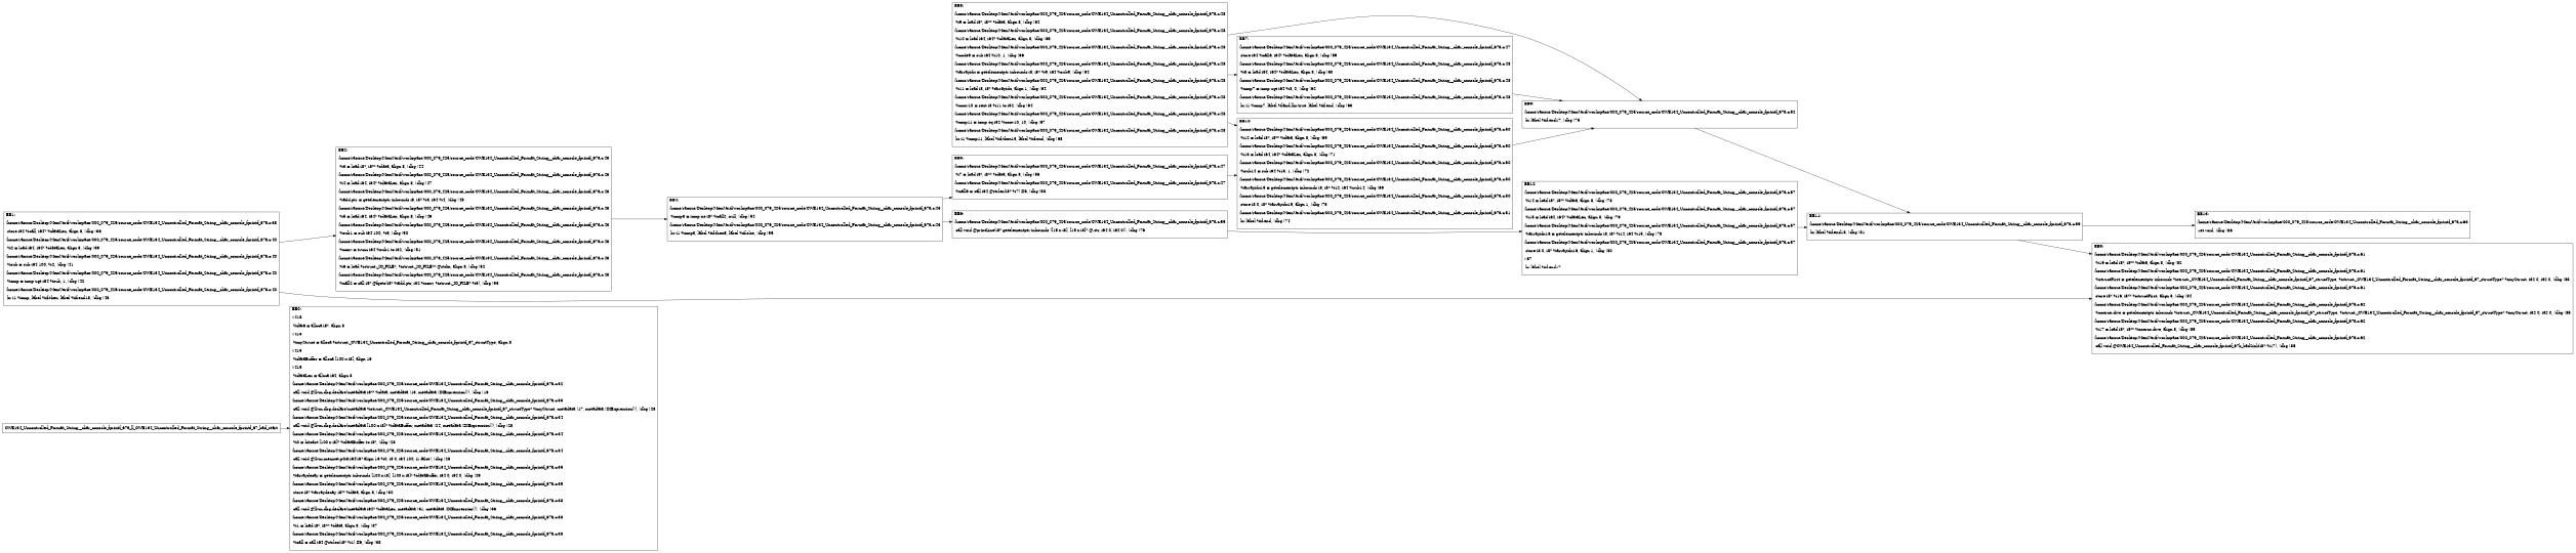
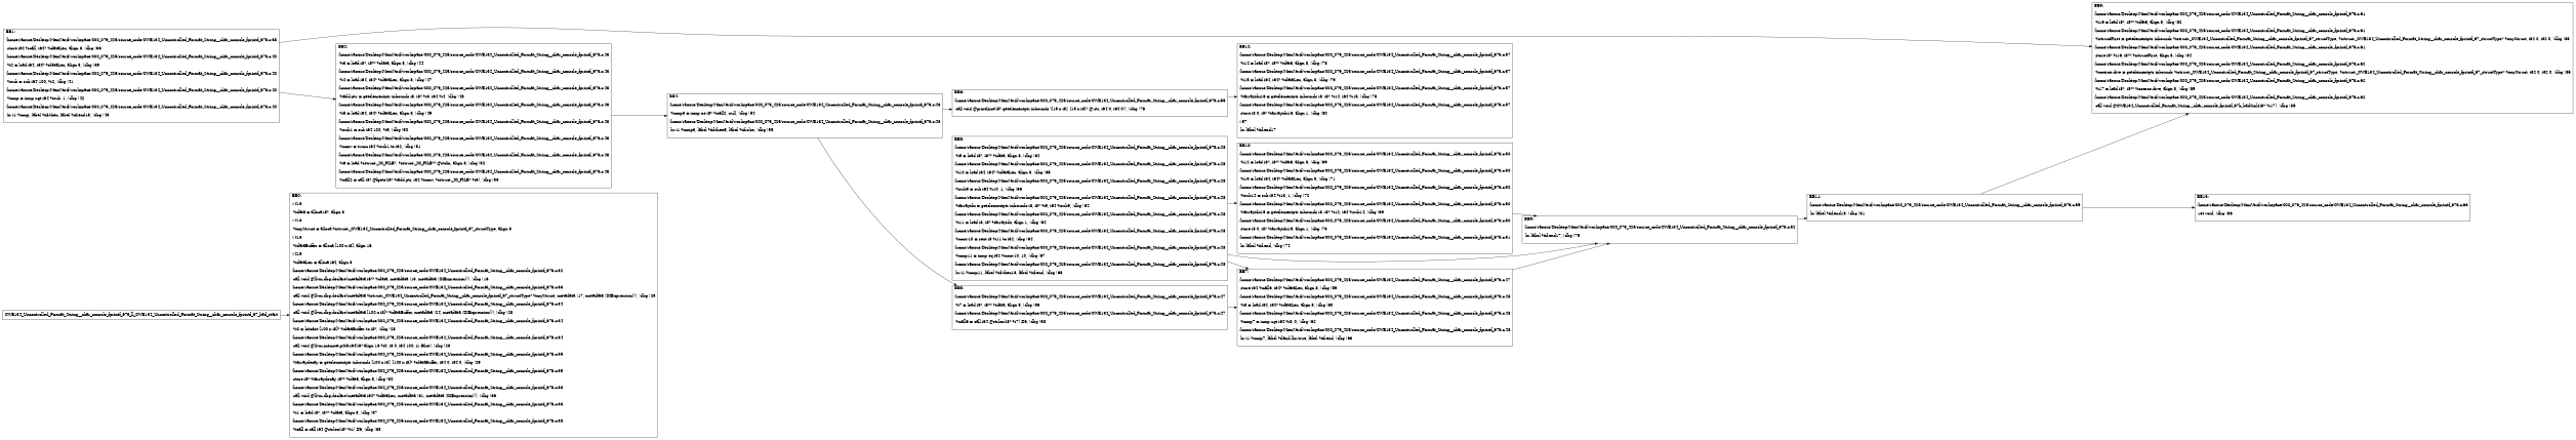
  digraph {
    rankdir=LR
    node [shape=record]
    n1 [label="{CWE134_Uncontrolled_Format_String__char_console_fprintf_67a_ll_CWE134_Uncontrolled_Format_String__char_console_fprintf_67_bad_start}"]
    n2 [label="{BB0:\l\l/:415\l\n  %data = alloca i8*, align 8\l\n/:415\l\n  %myStruct = alloca %struct._CWE134_Uncontrolled_Format_String__char_console_fprintf_67_structType, align 8\l\n/:415\l\n  %dataBuffer = alloca [100 x i8], align 16\l\n/:415\l\n  %dataLen = alloca i64, align 8\l\n/home/raoxue/Desktop/MemVerif/workspace/000_079_425/source_code/CWE134_Uncontrolled_Format_String__char_console_fprintf_67a.c:32\l\n  call void @llvm.dbg.declare(metadata i8** %data, metadata !13, metadata !DIExpression()), !dbg !16\l\n/home/raoxue/Desktop/MemVerif/workspace/000_079_425/source_code/CWE134_Uncontrolled_Format_String__char_console_fprintf_67a.c:33\l\n  call void @llvm.dbg.declare(metadata %struct._CWE134_Uncontrolled_Format_String__char_console_fprintf_67_structType* %myStruct, metadata !17, metadata !DIExpression()), !dbg !23\l\n/home/raoxue/Desktop/MemVerif/workspace/000_079_425/source_code/CWE134_Uncontrolled_Format_String__char_console_fprintf_67a.c:34\l\n  call void @llvm.dbg.declare(metadata [100 x i8]* %dataBuffer, metadata !24, metadata !DIExpression()), !dbg !28\l\n/home/raoxue/Desktop/MemVerif/workspace/000_079_425/source_code/CWE134_Uncontrolled_Format_String__char_console_fprintf_67a.c:34\l\n  %0 = bitcast [100 x i8]* %dataBuffer to i8*, !dbg !28\l\n/home/raoxue/Desktop/MemVerif/workspace/000_079_425/source_code/CWE134_Uncontrolled_Format_String__char_console_fprintf_67a.c:34\l\n  call void @llvm.memset.p0i8.i64(i8* align 16 %0, i8 0, i64 100, i1 false), !dbg !28\l\n/home/raoxue/Desktop/MemVerif/workspace/000_079_425/source_code/CWE134_Uncontrolled_Format_String__char_console_fprintf_67a.c:35\l\n  %arraydecay = getelementptr inbounds [100 x i8], [100 x i8]* %dataBuffer, i64 0, i64 0, !dbg !29\l\n/home/raoxue/Desktop/MemVerif/workspace/000_079_425/source_code/CWE134_Uncontrolled_Format_String__char_console_fprintf_67a.c:35\l\n  store i8* %arraydecay, i8** %data, align 8, !dbg !30\l\n/home/raoxue/Desktop/MemVerif/workspace/000_079_425/source_code/CWE134_Uncontrolled_Format_String__char_console_fprintf_67a.c:38\l\n  call void @llvm.dbg.declare(metadata i64* %dataLen, metadata !31, metadata !DIExpression()), !dbg !36\l\n/home/raoxue/Desktop/MemVerif/workspace/000_079_425/source_code/CWE134_Uncontrolled_Format_String__char_console_fprintf_67a.c:38\l\n  %1 = load i8*, i8** %data, align 8, !dbg !37\l\n/home/raoxue/Desktop/MemVerif/workspace/000_079_425/source_code/CWE134_Uncontrolled_Format_String__char_console_fprintf_67a.c:38\l\n  %call = call i64 @strlen(i8* %1) #6, !dbg !38\l\n}"]
    n3 [label="{BB1:\l\l/home/raoxue/Desktop/MemVerif/workspace/000_079_425/source_code/CWE134_Uncontrolled_Format_String__char_console_fprintf_67a.c:38\l\n  store i64 %call, i64* %dataLen, align 8, !dbg !36\l\n/home/raoxue/Desktop/MemVerif/workspace/000_079_425/source_code/CWE134_Uncontrolled_Format_String__char_console_fprintf_67a.c:40\l\n  %2 = load i64, i64* %dataLen, align 8, !dbg !39\l\n/home/raoxue/Desktop/MemVerif/workspace/000_079_425/source_code/CWE134_Uncontrolled_Format_String__char_console_fprintf_67a.c:40\l\n  %sub = sub i64 100, %2, !dbg !41\l\n/home/raoxue/Desktop/MemVerif/workspace/000_079_425/source_code/CWE134_Uncontrolled_Format_String__char_console_fprintf_67a.c:40\l\n  %cmp = icmp ugt i64 %sub, 1, !dbg !42\l\n/home/raoxue/Desktop/MemVerif/workspace/000_079_425/source_code/CWE134_Uncontrolled_Format_String__char_console_fprintf_67a.c:40\l\n  br i1 %cmp, label %if.then, label %if.end18, !dbg !43\l\n}"]
    n4 [label="{BB2:\l\l/home/raoxue/Desktop/MemVerif/workspace/000_079_425/source_code/CWE134_Uncontrolled_Format_String__char_console_fprintf_67a.c:43\l\n  %3 = load i8*, i8** %data, align 8, !dbg !44\l\n/home/raoxue/Desktop/MemVerif/workspace/000_079_425/source_code/CWE134_Uncontrolled_Format_String__char_console_fprintf_67a.c:43\l\n  %4 = load i64, i64* %dataLen, align 8, !dbg !47\l\n/home/raoxue/Desktop/MemVerif/workspace/000_079_425/source_code/CWE134_Uncontrolled_Format_String__char_console_fprintf_67a.c:43\l\n  %add.ptr = getelementptr inbounds i8, i8* %3, i64 %4, !dbg !48\l\n/home/raoxue/Desktop/MemVerif/workspace/000_079_425/source_code/CWE134_Uncontrolled_Format_String__char_console_fprintf_67a.c:43\l\n  %5 = load i64, i64* %dataLen, align 8, !dbg !49\l\n/home/raoxue/Desktop/MemVerif/workspace/000_079_425/source_code/CWE134_Uncontrolled_Format_String__char_console_fprintf_67a.c:43\l\n  %sub1 = sub i64 100, %5, !dbg !50\l\n/home/raoxue/Desktop/MemVerif/workspace/000_079_425/source_code/CWE134_Uncontrolled_Format_String__char_console_fprintf_67a.c:43\l\n  %conv = trunc i64 %sub1 to i32, !dbg !51\l\n/home/raoxue/Desktop/MemVerif/workspace/000_079_425/source_code/CWE134_Uncontrolled_Format_String__char_console_fprintf_67a.c:43\l\n  %6 = load %struct._IO_FILE*, %struct._IO_FILE** @stdin, align 8, !dbg !52\l\n/home/raoxue/Desktop/MemVerif/workspace/000_079_425/source_code/CWE134_Uncontrolled_Format_String__char_console_fprintf_67a.c:43\l\n  %call2 = call i8* @fgets(i8* %add.ptr, i32 %conv, %struct._IO_FILE* %6), !dbg !53\l\n}"]
    n5 [label="{BB3:\l\l/home/raoxue/Desktop/MemVerif/workspace/000_079_425/source_code/CWE134_Uncontrolled_Format_String__char_console_fprintf_67a.c:61\l\n  %16 = load i8*, i8** %data, align 8, !dbg !82\l\n/home/raoxue/Desktop/MemVerif/workspace/000_079_425/source_code/CWE134_Uncontrolled_Format_String__char_console_fprintf_67a.c:61\l\n  %structFirst = getelementptr inbounds %struct._CWE134_Uncontrolled_Format_String__char_console_fprintf_67_structType, %struct._CWE134_Uncontrolled_Format_String__char_console_fprintf_67_structType* %myStruct, i32 0, i32 0, !dbg !83\l\n/home/raoxue/Desktop/MemVerif/workspace/000_079_425/source_code/CWE134_Uncontrolled_Format_String__char_console_fprintf_67a.c:61\l\n  store i8* %16, i8** %structFirst, align 8, !dbg !84\l\n/home/raoxue/Desktop/MemVerif/workspace/000_079_425/source_code/CWE134_Uncontrolled_Format_String__char_console_fprintf_67a.c:62\l\n  %coerce.dive = getelementptr inbounds %struct._CWE134_Uncontrolled_Format_String__char_console_fprintf_67_structType, %struct._CWE134_Uncontrolled_Format_String__char_console_fprintf_67_structType* %myStruct, i32 0, i32 0, !dbg !85\l\n/home/raoxue/Desktop/MemVerif/workspace/000_079_425/source_code/CWE134_Uncontrolled_Format_String__char_console_fprintf_67a.c:62\l\n  %17 = load i8*, i8** %coerce.dive, align 8, !dbg !85\l\n/home/raoxue/Desktop/MemVerif/workspace/000_079_425/source_code/CWE134_Uncontrolled_Format_String__char_console_fprintf_67a.c:62\l\n  call void @CWE134_Uncontrolled_Format_String__char_console_fprintf_67b_badSink(i8* %17), !dbg !85\l\n}"]
    n6 [label="{BB4:\l\l/home/raoxue/Desktop/MemVerif/workspace/000_079_425/source_code/CWE134_Uncontrolled_Format_String__char_console_fprintf_67a.c:43\l\n  %cmp3 = icmp ne i8* %call2, null, !dbg !54\l\n/home/raoxue/Desktop/MemVerif/workspace/000_079_425/source_code/CWE134_Uncontrolled_Format_String__char_console_fprintf_67a.c:43\l\n  br i1 %cmp3, label %if.then5, label %if.else, !dbg !55\l\n}"]
    n7 [label="{BB5:\l\l/home/raoxue/Desktop/MemVerif/workspace/000_079_425/source_code/CWE134_Uncontrolled_Format_String__char_console_fprintf_67a.c:47\l\n  %7 = load i8*, i8** %data, align 8, !dbg !56\l\n/home/raoxue/Desktop/MemVerif/workspace/000_079_425/source_code/CWE134_Uncontrolled_Format_String__char_console_fprintf_67a.c:47\l\n  %call6 = call i64 @strlen(i8* %7) #6, !dbg !58\l\n}"]
    n8 [label="{BB6:\l\l/home/raoxue/Desktop/MemVerif/workspace/000_079_425/source_code/CWE134_Uncontrolled_Format_String__char_console_fprintf_67a.c:55\l\n  call void @printLine(i8* getelementptr inbounds ([15 x i8], [15 x i8]* @.str, i64 0, i64 0)), !dbg !76\l\n}"]
    n9 [label="{BB13:\l\l/home/raoxue/Desktop/MemVerif/workspace/000_079_425/source_code/CWE134_Uncontrolled_Format_String__char_console_fprintf_67a.c:63\l\n  ret void, !dbg !86\l\n}"]
    n10 [label="{BB7:\l\l/home/raoxue/Desktop/MemVerif/workspace/000_079_425/source_code/CWE134_Uncontrolled_Format_String__char_console_fprintf_67a.c:47\l\n  store i64 %call6, i64* %dataLen, align 8, !dbg !59\l\n/home/raoxue/Desktop/MemVerif/workspace/000_079_425/source_code/CWE134_Uncontrolled_Format_String__char_console_fprintf_67a.c:48\l\n  %8 = load i64, i64* %dataLen, align 8, !dbg !60\l\n/home/raoxue/Desktop/MemVerif/workspace/000_079_425/source_code/CWE134_Uncontrolled_Format_String__char_console_fprintf_67a.c:48\l\n  %cmp7 = icmp ugt i64 %8, 0, !dbg !62\l\n/home/raoxue/Desktop/MemVerif/workspace/000_079_425/source_code/CWE134_Uncontrolled_Format_String__char_console_fprintf_67a.c:48\l\n  br i1 %cmp7, label %land.lhs.true, label %if.end, !dbg !63\l\n}"]
    n11 [label="{BB12:\l\l/home/raoxue/Desktop/MemVerif/workspace/000_079_425/source_code/CWE134_Uncontrolled_Format_String__char_console_fprintf_67a.c:57\l\n  %14 = load i8*, i8** %data, align 8, !dbg !78\l\n/home/raoxue/Desktop/MemVerif/workspace/000_079_425/source_code/CWE134_Uncontrolled_Format_String__char_console_fprintf_67a.c:57\l\n  %15 = load i64, i64* %dataLen, align 8, !dbg !79\l\n/home/raoxue/Desktop/MemVerif/workspace/000_079_425/source_code/CWE134_Uncontrolled_Format_String__char_console_fprintf_67a.c:57\l\n  %arrayidx16 = getelementptr inbounds i8, i8* %14, i64 %15, !dbg !78\l\n/home/raoxue/Desktop/MemVerif/workspace/000_079_425/source_code/CWE134_Uncontrolled_Format_String__char_console_fprintf_67a.c:57\l\n  store i8 0, i8* %arrayidx16, align 1, !dbg !80\l\n/:57\l\n  br label %if.end17\l\n}"]
    n12 [label="{BB9:\l\l/home/raoxue/Desktop/MemVerif/workspace/000_079_425/source_code/CWE134_Uncontrolled_Format_String__char_console_fprintf_67a.c:52\l\n  br label %if.end17, !dbg !75\l\n}"]
    n13 [label="{BB11:\l\l/home/raoxue/Desktop/MemVerif/workspace/000_079_425/source_code/CWE134_Uncontrolled_Format_String__char_console_fprintf_67a.c:59\l\n  br label %if.end18, !dbg !81\l\n}"]
-   n14 [label="{BB8:\l\l/home/raoxue/Desktop/MemVerif/workspace/000_079_425/source_code/CWE134_Uncontrolled_Format_String__char_console_fprintf_67a.c:48\l\n  %9 = load i8*, i8** %data, align 8, !dbg !64\l\n/home/raoxue/Desktop/MemVerif/workspace/000_079_425/source_code/CWE134_Uncontrolled_Format_String__char_console_fprintf_67a.c:48\l\n  %10 = load i64, i64* %dataLen, align 8, !dbg !65\l\n/home/raoxue/Desktop/MemVerif/workspace/000_079_425/source_code/CWE134_Uncontrolled_Format_String__char_console_fprintf_67a.c:48\l\n  %code9 = sub i64 %10, 1, !dbg !66\l\n/home/raoxue/Desktop/MemVerif/workspace/000_079_425/source_code/CWE134_Uncontrolled_Format_String__char_console_fprintf_67a.c:48\l\n  %arrayidx = getelementptr inbounds i8, i8* %9, i64 %sub9, !dbg !64\l\n/home/raoxue/Desktop/MemVerif/workspace/000_079_425/source_code/CWE134_Uncontrolled_Format_String__char_console_fprintf_67a.c:48\l\n  %11 = load i8, i8* %arrayidx, align 1, !dbg !64\l\n/home/raoxue/Desktop/MemVerif/workspace/000_079_425/source_code/CWE134_Uncontrolled_Format_String__char_console_fprintf_67a.c:48\l\n  %conv10 = sext i8 %11 to i32, !dbg !64\l\n/home/raoxue/Desktop/MemVerif/workspace/000_079_425/source_code/CWE134_Uncontrolled_Format_String__char_console_fprintf_67a.c:48\l\n  %cmp11 = icmp eq i32 %conv10, 10, !dbg !67\l\n/home/raoxue/Desktop/MemVerif/workspace/000_079_425/source_code/CWE134_Uncontrolled_Format_String__char_console_fprintf_67a.c:48\l\n  br i1 %cmp11, label %if.then13, label %if.end, !dbg !68\l\n}"]
+   n14 [label="{BB8:\l\l/home/raoxue/Desktop/MemVerif/workspace/000_079_425/source_code/CWE134_Uncontrolled_Format_String__char_console_fprintf_67a.c:48\l\n  %9 = load i8*, i8** %data, align 8, !dbg !64\l\n/home/raoxue/Desktop/MemVerif/workspace/000_079_425/source_code/CWE134_Uncontrolled_Format_String__char_console_fprintf_67a.c:48\l\n  %10 = load i64, i64* %dataLen, align 8, !dbg !65\l\n/home/raoxue/Desktop/MemVerif/workspace/000_079_425/source_code/CWE134_Uncontrolled_Format_String__char_console_fprintf_67a.c:48\l\n  %sub9 = sub i64 %10, 1, !dbg !66\l\n/home/raoxue/Desktop/MemVerif/workspace/000_079_425/source_code/CWE134_Uncontrolled_Format_String__char_console_fprintf_67a.c:48\l\n  %arrayidx = getelementptr inbounds i8, i8* %9, i64 %sub9, !dbg !64\l\n/home/raoxue/Desktop/MemVerif/workspace/000_079_425/source_code/CWE134_Uncontrolled_Format_String__char_console_fprintf_67a.c:48\l\n  %11 = load i8, i8* %arrayidx, align 1, !dbg !64\l\n/home/raoxue/Desktop/MemVerif/workspace/000_079_425/source_code/CWE134_Uncontrolled_Format_String__char_console_fprintf_67a.c:48\l\n  %conv10 = sext i8 %11 to i32, !dbg !64\l\n/home/raoxue/Desktop/MemVerif/workspace/000_079_425/source_code/CWE134_Uncontrolled_Format_String__char_console_fprintf_67a.c:48\l\n  %cmp11 = icmp eq i32 %conv10, 10, !dbg !67\l\n/home/raoxue/Desktop/MemVerif/workspace/000_079_425/source_code/CWE134_Uncontrolled_Format_String__char_console_fprintf_67a.c:48\l\n  br i1 %cmp11, label %if.then13, label %if.end, !dbg !68\l\n}"]
    n15 [label="{BB10:\l\l/home/raoxue/Desktop/MemVerif/workspace/000_079_425/source_code/CWE134_Uncontrolled_Format_String__char_console_fprintf_67a.c:50\l\n  %12 = load i8*, i8** %data, align 8, !dbg !69\l\n/home/raoxue/Desktop/MemVerif/workspace/000_079_425/source_code/CWE134_Uncontrolled_Format_String__char_console_fprintf_67a.c:50\l\n  %13 = load i64, i64* %dataLen, align 8, !dbg !71\l\n/home/raoxue/Desktop/MemVerif/workspace/000_079_425/source_code/CWE134_Uncontrolled_Format_String__char_console_fprintf_67a.c:50\l\n  %sub14 = sub i64 %13, 1, !dbg !72\l\n/home/raoxue/Desktop/MemVerif/workspace/000_079_425/source_code/CWE134_Uncontrolled_Format_String__char_console_fprintf_67a.c:50\l\n  %arrayidx15 = getelementptr inbounds i8, i8* %12, i64 %sub14, !dbg !69\l\n/home/raoxue/Desktop/MemVerif/workspace/000_079_425/source_code/CWE134_Uncontrolled_Format_String__char_console_fprintf_67a.c:50\l\n  store i8 0, i8* %arrayidx15, align 1, !dbg !73\l\n/home/raoxue/Desktop/MemVerif/workspace/000_079_425/source_code/CWE134_Uncontrolled_Format_String__char_console_fprintf_67a.c:51\l\n  br label %if.end, !dbg !74\l\n}"]
    n1 -> n2
    n3 -> n4
    n3 -> n5
    n4 -> n6
    n6 -> n7
    n6 -> n8
-   n7 -> n15
+   n7 -> n10
    n8 -> n11
    n10 -> n12
-   n11 -> n13
    n12 -> n13
    n13 -> n5
    n13 -> n9
    n14 -> n10
    n14 -> n12
    n14 -> n15
    n15 -> n12
  }
